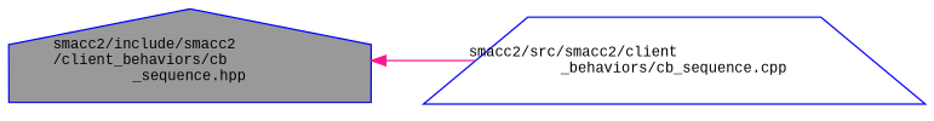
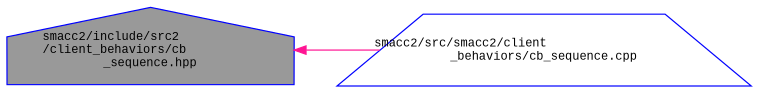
  digraph {
    rankdir=LR
    fontname="Liberation Mono"
    node [color=blue fontname="Liberation Mono" fontsize=10 style=filled]
-   n1 [fillcolor=grey60 fontcolor=black height=0.2 label="smacc2/include/smacc2\l/client_behaviors/cb\l_sequence.hpp" shape=house width=0.4]
+   n1 [fillcolor=grey60 fontcolor=black height=0.2 label="smacc2/include/src2\l/client_behaviors/cb\l_sequence.hpp" shape=house width=0.4]
    n2 [fillcolor=white height=0.2 label="smacc2/src/smacc2/client\l_behaviors/cb_sequence.cpp" shape=trapezium width=0.4]
    n1 -> n2 [color=deeppink dir=back fontname="Liberation Mono" fontsize=10 labelfontname=Helvetica labelfontsize=10 style=solid]
  }
